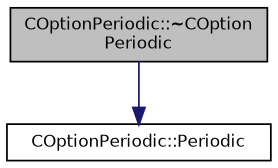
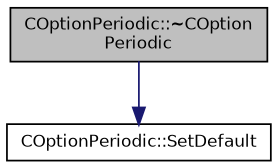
  digraph {
    rankdir=TB
    node [color=black fontname=Helvetica fontsize=10 shape=record style=filled]
    n1 [fillcolor=grey75 fontcolor=black height=0.2 label="COptionPeriodic::~COption\lPeriodic" width=0.4]
-   n2 [fillcolor=white height=0.2 label="COptionPeriodic::Periodic" width=0.4]
+   n2 [fillcolor=white height=0.2 label="COptionPeriodic::SetDefault" width=0.4]
    n1 -> n2 [color=midnightblue fontname=Helvetica fontsize=10 labelfontname=Helvetica labelfontsize=10 style=solid]
  }
